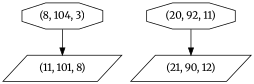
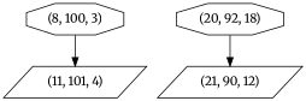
  digraph {
    fontname=Merriweather
    node [fontname=Merriweather shape=octagon]
    edge [fontname=Merriweather]
-   "(8, 104, 3)"
-   "(11, 101, 4)" [shape=parallelogram label="(11, 101, 8)"]
-   "(20, 92, 11)"
+   "(8, 104, 3)" [label="(8, 100, 3)"]
+   "(11, 101, 4)" [shape=parallelogram]
+   "(20, 92, 11)" [label="(20, 92, 18)"]
    "(21, 90, 12)" [shape=parallelogram]
    "(8, 104, 3)" -> "(11, 101, 4)"
    "(20, 92, 11)" -> "(21, 90, 12)"
  }
